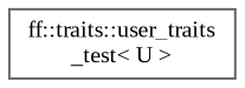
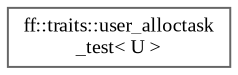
  digraph {
    rankdir=LR
    fontname="Liberation Serif"
-   n1 [color=grey40 fillcolor=white fontname="Liberation Serif" fontsize=10 height=0.2 label="ff::traits::user_traits\l_test\< U \>" shape=box style=filled width=0.4]
+   n1 [color=grey40 fillcolor=white fontname="Liberation Serif" fontsize=10 height=0.2 label="ff::traits::user_alloctask\l_test\< U \>" shape=box style=filled width=0.4]
  }
